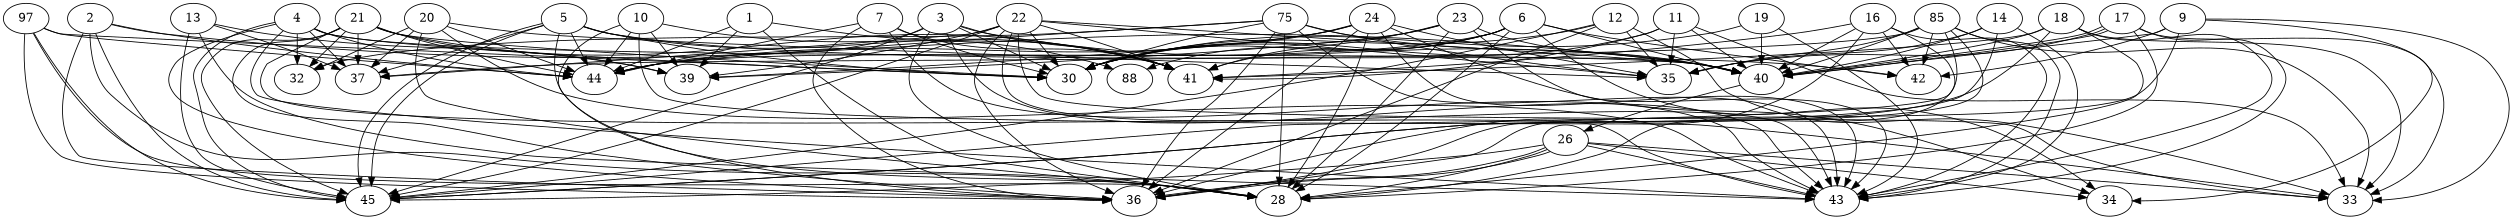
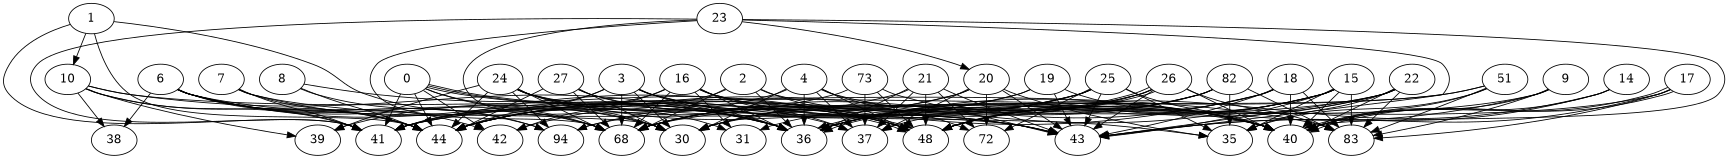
  digraph {
    node [alpha=0.15]
    1 [alpha=0.07 expect_size=50794496]
-   28 [alpha=0.17 expect_size=48788480]
+   28 [alpha=0.17 expect_size=48788480 label=68]
    39 [alpha=0.00 expect_size=22957056]
    41 [alpha=0.08 expect_size=39264256]
    44 [expect_size=32991232]
    2 [alpha=0.05 expect_size=46205952]
    36 [alpha=0.14 expect_size=31706112]
    40 [alpha=0.14 expect_size=51305472]
-   45 [alpha=0.04 expect_size=32531456]
+   45 [alpha=0.04 expect_size=32531456 label=48]
    3 [alpha=0.13 expect_size=36947968]
    30 [expect_size=5454848]
    43 [alpha=0.01 expect_size=44404736]
    4 [alpha=0.00 expect_size=9432064]
-   32 [alpha=0.00 expect_size=8078336]
+   32 [alpha=0.00 expect_size=8078336 label=72]
    37 [alpha=0.08 expect_size=33655808]
-   5 [alpha=0.14 expect_size=44282880]
+   5 [alpha=0.14 expect_size=44282880 label=0]
    42 [alpha=0.01 expect_size=43803648]
    6 [alpha=0.11 expect_size=7453696]
-   34 [alpha=0.20 expect_size=32908288]
-   38 [alpha=0.09 expect_size=29267968 label=88]
+   34 [alpha=0.20 expect_size=32908288 label=94]
+   38 [alpha=0.09 expect_size=29267968]
    7 [alpha=0.11 expect_size=43653120]
+   8 [alpha=0.04 expect_size=9656320]
    9 [alpha=0.13 expect_size=41825280]
-   33 [expect_size=41995264]
+   33 [expect_size=41995264 label=83]
    10 [alpha=0.16 expect_size=24566784]
-   11 [alpha=0.19 expect_size=15024128]
+   11 [alpha=0.19 expect_size=15024128 label=51]
    35 [expect_size=32194560]
-   12 [alpha=0.09 expect_size=31910912]
-   13 [alpha=0.06 expect_size=44351488]
+   12 [alpha=0.09 expect_size=31910912 label=82]
+   31 [alpha=0.02 expect_size=41010176]
+   13 [alpha=0.06 expect_size=44351488 label=73]
    14 [alpha=0.01 expect_size=28209152]
-   15 [alpha=0.19 expect_size=29035520 label=85]
+   15 [alpha=0.19 expect_size=29035520]
    16 [alpha=0.17 expect_size=15838208]
    17 [alpha=0.08 expect_size=41037824]
    18 [alpha=0.18 expect_size=20391936]
    19 [alpha=0.03 expect_size=29493248]
    20 [expect_size=13092864]
    21 [alpha=0.06 expect_size=51185664]
    22 [alpha=0.14 expect_size=49465344]
    23 [alpha=0.16 expect_size=23369728]
    24 [alpha=0.20 expect_size=37459968]
-   25 [alpha=0.20 expect_size=40300544 label=75]
+   25 [alpha=0.20 expect_size=40300544]
    26 [alpha=0.01 expect_size=37657600]
-   27 [alpha=0.18 expect_size=30317568 label=97]
+   27 [alpha=0.18 expect_size=30317568]
    1 -> 28
-   1 -> 39
+   1 -> 10
    1 -> 41
    1 -> 44
    2 -> 28
    2 -> 44
    2 -> 36
    2 -> 40
    2 -> 45
    3 -> 28
    3 -> 41
    3 -> 44
+   3 -> 36
    3 -> 40
    3 -> 45
    3 -> 30
    3 -> 43
    4 -> 44
    4 -> 36
    4 -> 40
    4 -> 45
    4 -> 30
-   4 -> 43
    4 -> 32
    4 -> 37
    5 -> 28
    5 -> 41
    5 -> 44
    5 -> 45
    5 -> 45
    5 -> 30
    5 -> 37
    5 -> 42
    6 -> 28
    6 -> 41
    6 -> 44
+   6 -> 36
    6 -> 40
    6 -> 30
    6 -> 42
    6 -> 34
    6 -> 38
    7 -> 41
    7 -> 44
    7 -> 36
-   7 -> 30
    7 -> 43
+   8 -> 44
+   8 -> 45
+   8 -> 34
    9 -> 36
    9 -> 40
-   9 -> 42
    9 -> 34
    9 -> 33
    10 -> 39
    10 -> 44
    10 -> 36
    10 -> 38
    10 -> 33
    11 -> 41
    11 -> 40
    11 -> 30
    11 -> 33
    11 -> 35
    12 -> 36
    12 -> 45
    12 -> 30
    12 -> 33
    12 -> 35
+   12 -> 31
    13 -> 39
    13 -> 45
    13 -> 43
    13 -> 37
    14 -> 40
    14 -> 45
    14 -> 43
-   14 -> 35
    15 -> 36
    15 -> 40
    15 -> 45
    15 -> 43
    15 -> 37
    15 -> 42
    15 -> 33
    15 -> 35
    16 -> 28
    16 -> 41
    16 -> 36
    16 -> 40
    16 -> 43
-   22 -> 37
+   16 -> 37
    16 -> 42
+   16 -> 31
    17 -> 28
    17 -> 40
    17 -> 40
    17 -> 43
    17 -> 33
-   17 -> 35
    18 -> 28
    18 -> 41
    18 -> 40
    18 -> 45
    18 -> 43
    18 -> 33
+   19 -> 44
    19 -> 40
    19 -> 30
    19 -> 43
    20 -> 28
    20 -> 44
    20 -> 43
    20 -> 32
    20 -> 37
    20 -> 35
-   21 -> 39
-   21 -> 41
+   10 -> 41
    21 -> 44
    21 -> 36
    21 -> 45
-   21 -> 30
    21 -> 43
    21 -> 32
    21 -> 37
-   22 -> 39
    22 -> 41
    22 -> 36
    22 -> 40
    22 -> 45
-   22 -> 30
    22 -> 43
    22 -> 33
    22 -> 35
    23 -> 28
-   23 -> 39
+   23 -> 20
    23 -> 41
    23 -> 40
    23 -> 30
    23 -> 43
    24 -> 28
    24 -> 39
    24 -> 44
    24 -> 36
    24 -> 30
    24 -> 43
    24 -> 34
    24 -> 35
+   24 -> 31
    25 -> 28
    25 -> 44
    25 -> 36
    25 -> 40
    25 -> 30
    25 -> 43
    25 -> 32
    25 -> 35
    26 -> 28
    26 -> 36
    26 -> 36
-   40 -> 26
+   26 -> 40
    26 -> 45
    26 -> 43
    26 -> 34
    26 -> 33
    27 -> 28
    27 -> 44
    27 -> 36
    27 -> 45
    27 -> 30
  }
